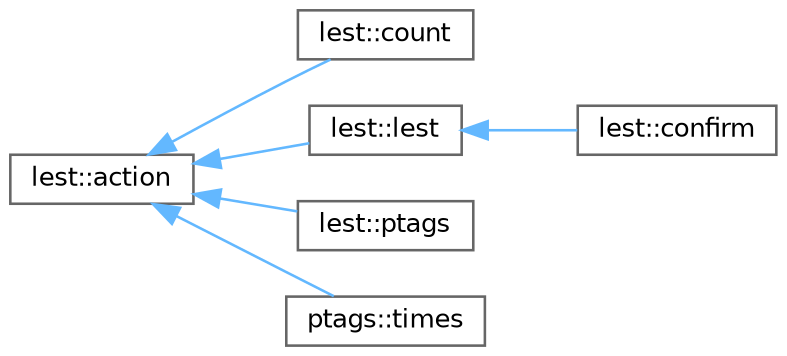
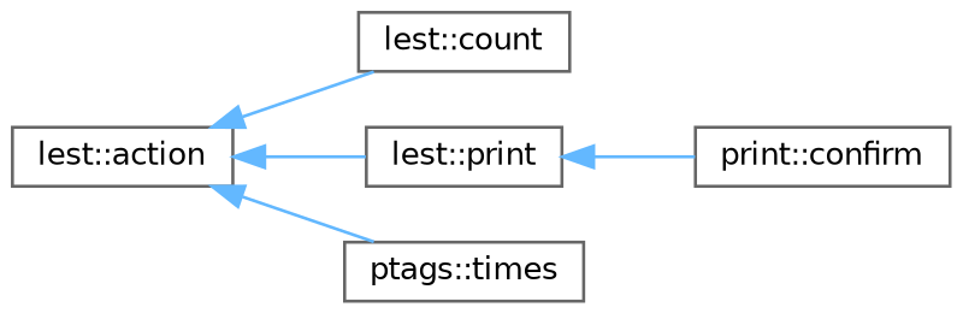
  digraph {
    rankdir=LR
    node [color=grey40 fillcolor=white fontname=Helvetica fontsize=10 shape=box style=filled]
    edge [color=steelblue1 dir=back fontname=Helvetica fontsize=10 labelfontname=Helvetica labelfontsize=10 style=solid]
    n1 [height=0.2 label="lest::action" width=0.4]
    n2 [height=0.2 label="lest::count" width=0.4]
-   n3 [height=0.2 label="lest::lest" width=0.4]
-   n4 [height=0.2 label="lest::ptags" width=0.4]
+   n3 [height=0.2 label="lest::print" width=0.4]
    n5 [height=0.2 label="ptags::times" width=0.4]
-   n6 [height=0.2 label="lest::confirm" width=0.4]
+   n6 [height=0.2 label="print::confirm" width=0.4]
    n1 -> n2
    n1 -> n3
-   n1 -> n4
    n1 -> n5
    n3 -> n6
  }
